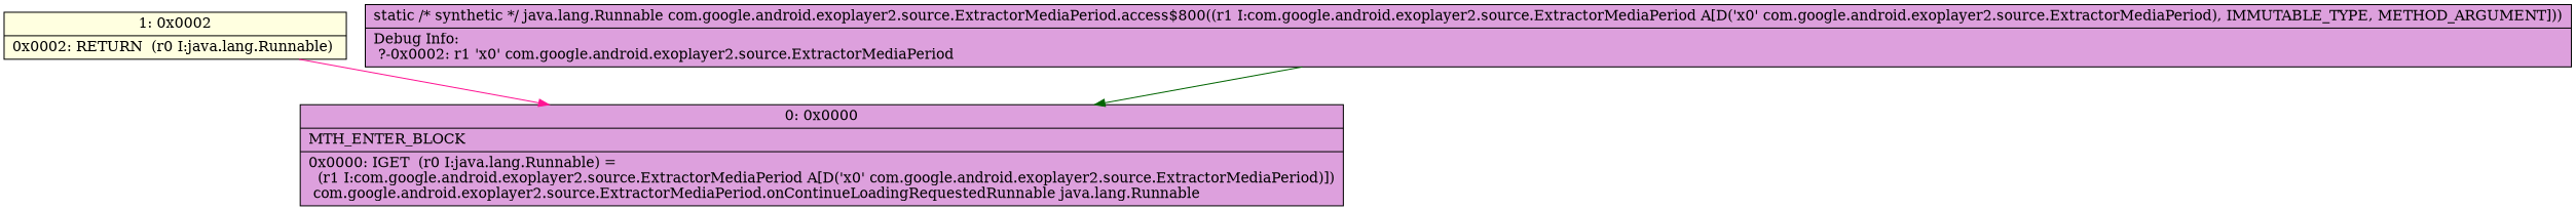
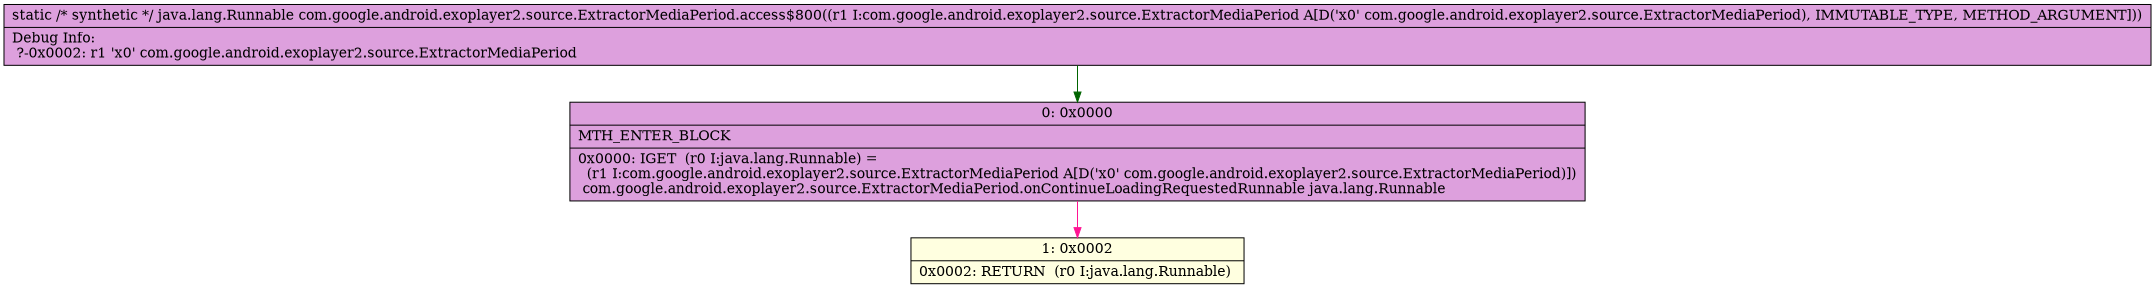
  digraph {
    node [shape=record style=filled fillcolor=plum]
    n1 [label="{0\:\ 0x0000|MTH_ENTER_BLOCK\l|0x0000: IGET  (r0 I:java.lang.Runnable) = \l  (r1 I:com.google.android.exoplayer2.source.ExtractorMediaPeriod A[D('x0' com.google.android.exoplayer2.source.ExtractorMediaPeriod)])\l com.google.android.exoplayer2.source.ExtractorMediaPeriod.onContinueLoadingRequestedRunnable java.lang.Runnable \l}"]
    n2 [label="{1\:\ 0x0002|0x0002: RETURN  (r0 I:java.lang.Runnable) \l}" fillcolor=lightyellow]
    n3 [label="{static \/* synthetic *\/ java.lang.Runnable com.google.android.exoplayer2.source.ExtractorMediaPeriod.access$800((r1 I:com.google.android.exoplayer2.source.ExtractorMediaPeriod A[D('x0' com.google.android.exoplayer2.source.ExtractorMediaPeriod), IMMUTABLE_TYPE, METHOD_ARGUMENT]))  | Debug Info:\l  ?\-0x0002: r1 'x0' com.google.android.exoplayer2.source.ExtractorMediaPeriod\l}"]
-   n2 -> n1 [color=deeppink]
+   n1 -> n2 [color=deeppink]
    n3 -> n1 [color=darkgreen]
  }
